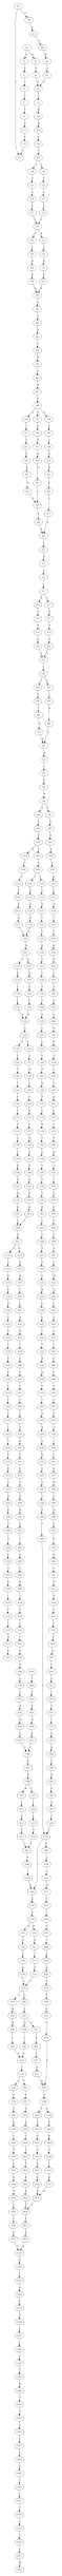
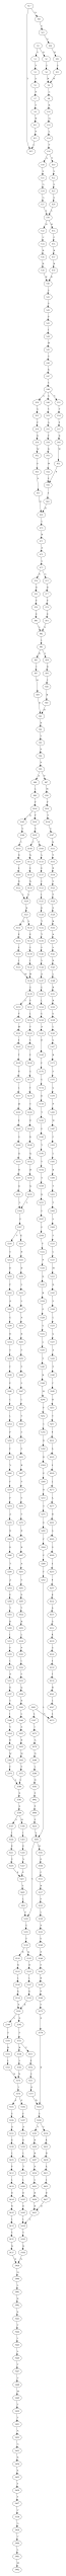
  strict digraph {
    fontname="Liberation Serif"
    node [fontname="Liberation Serif"]
    edge [fontname="Liberation Serif"]
    S0
    S1
    S2
    S3
    S4
    S5
    S6
    S7
    S8
    S9
    S10
    S11
    S12
    S13
    S14
    S15
    S16
    S18
    S19
    S17
    S20
    S21
    S22
    S23
    S24
    S25
    S26
    S27
    S28
    S29
    S30
    S31
    S32
    S33
    S34
    S35
    S36
    S37
    S38
    S39
    S40
    S41
    S42
    S43
    S44
    S45
    S46
    S47
    S48
    S49
    S50
    S51
    S52
    S53
    S54
    S55
    S56
    S57
    S58
    S59
    S60
    S61
    S62
    S63
    S64
    S65
    S66
    S67
    S68
    S69
    S70
    S71
    S72
    S73
    S74
    S75
    S76
    S77
    S78
    S79
    S80
    S81
    S82
    S83
    S84
    S85
    S86
    S87
    S88
    S89
    S90
    S91
    S92
    S93
    S94
    S95
    S96
    S97
    S98
    S99
    S100
    S101
    S102
    S103
    S104
    S105
    S106
    S107
    S108
    S109
    S110
    S111
    S112
    S113
    S114
    S115
    S116
    S117
    S118
    S119
    S120
    S121
    S122
    S123
    S124
    S125
    S126
    S127
    S128
    S129
    S130
    S131
    S132
    S133
    S134
    S135
    S136
    S137
    S138
    S139
    S140
    S141
    S142
    S143
    S144
    S145
    S146
    S147
    S148
    S149
    S150
    S151
    S152
    S153
    S154
    S155
    S156
    S157
    S158
    S159
    S160
    S161
    S162
    S163
    S164
    S165
    S166
    S167
    S168
    S169
    S170
    S171
    S172
    S173
    S174
    S175
    S176
    S177
    S178
    S179
    S180
    S181
    S182
    S183
    S184
    S185
    S186
    S187
    S188
    S189
    S190
    S191
    S192
    S193
    S194
    S195
    S196
    S197
    S198
    S199
    S200
    S201
    S202
    S203
    S204
    S205
    S206
    S207
    S208
    S209
    S210
    S211
    S212
    S213
    S214
    S215
    S216
    S217
    S218
    S219
    S220
    S221
    S222
    S223
    S224
    S225
    S226
    S227
    S228
    S229
    S230
    S231
    S232
    S233
    S234
    S235
    S236
    S237
    S238
    S239
    S240
    S241
    S242
    S243
    S244
    S245
    S246
    S247
    S248
    S249
    S250
    S251
    S252
    S253
    S254
    S255
    S256
    S257
    S258
    S259
    S260
    S261
    S262
    S263
    S264
    S265
    S266
    S267
    S268
    S269
    S270
    S271
    S272
    S273
    S274
    S275
    S276
    S277
    S278
    S279
    S280
    S281
    S282
    S283
    S284
    S285
    S286
    S287
    S288
    S289
    S290
    S291
    S292
    S293
    S294
    S295
    S296
    S297
    S298
    S299
    S300
    S301
    S302
    S303
    S304
    S305
    S306
    S307
    S308
    S309
    S310
    S311
    S312
    S313
    S314
    S315
    S316
    S317
    S318
    S319
    S320
    S321
    S322
    S323
    S324
    S325
    S326
    S327
    S328
    S329
    S330
    S331
    S332
    S333
    S334
    S335
    S336
    S337
    S338
    S339
    S340
    S341
    S342
    S343
    S344
    S345
    S346
    S347
    S348
    S349
    S350
    S351
    S352
    S353
    S354
    S355
    S356
    S357
    S358
    S359
    S360
    S361
    S362
    S363
    S364
    S365
    S366
    S367
    S368
    S369
    S370
    S371
    S372
    S373
    S374
    S375
    S376
    S377
    S378
    S379
    S380
    S381
    S382
    S383
    S384
    S385
    S386
    S387
    S388
    S389
    S390
    S391
    S392
    S393
    S394
    S395
    S396
    S397
    S398
    S399
    S400
    S401
    S402
    S403
    S404
    S405
    S406
    S407
    S408
    S409
    S410
    S411
    S412
    S413
    S414
    S415
    S416
    S417
    S418
    S419
    S420
    S421
    S422
    S423
    S424
    S425
    S426
    S427
    S428
    S429
    S430
    S431
    S432
    S433
    S434
    S435
    S436
    S437
    S438
    S439
    S440
    S441
    S442
    S443
    S444
    S445
    S446
    S447
    S448
    S449
    S450
    S451
    S452
    S453
    S454
    S455
    S456
    S457
    n459 [label=S558]
    S459
    S460
    S461
    S462
    S0 -> S1 [label=S]
    S0 -> S2 [label=H]
    S1 -> S3 [label=V]
    S2 -> S4 [label=S]
    S3 -> S5 [label=S]
    S4 -> S6 [label=N]
    S5 -> S7 [label=P]
    S6 -> S8 [label=C]
    S7 -> S9 [label=S]
    S8 -> S10 [label=R]
    S9 -> S11 [label=R]
    S10 -> S12 [label=Q]
    S11 -> S13 [label=P]
    S12 -> S14 [label=L]
    S13 -> S15 [label=L]
    S14 -> S16 [label=T]
    S16 -> S18 [label=A]
    S16 -> S19 [label=T]
    S18 -> S21 [label=S]
    S19 -> S22 [label=S]
    S17 -> S15 [label=T]
    S17 -> S20 [label=A]
    S20 -> S23 [label=G]
    S21 -> S24 [label=G]
    S22 -> S25 [label=G]
    S23 -> S26 [label=G]
    S24 -> S27 [label=G]
    S25 -> S28 [label=G]
    S26 -> S29 [label=H]
    S27 -> S30 [label=S]
    S28 -> S30 [label=S]
    S29 -> S31 [label=S]
    S30 -> S32 [label=N]
    S30 -> S33 [label=H]
    S31 -> S6 [label=N]
    S32 -> S34 [label=C]
    S33 -> S35 [label=C]
    S34 -> S36 [label=R]
    S35 -> S37 [label=R]
    S36 -> S38 [label=R]
    S37 -> S39 [label=R]
    S38 -> S40 [label=K]
    S39 -> S40 [label=K]
    S40 -> S41 [label=S]
    S41 -> S42 [label=V]
    S42 -> S43 [label=P]
    S43 -> S44 [label=T]
    S44 -> S45 [label=W]
    S45 -> S46 [label=V]
    S46 -> S47 [label=K]
    S47 -> S48 [label=S]
    S48 -> S49 [label=G]
    S48 -> S50 [label=G]
    S48 -> S51 [label=S]
    S49 -> S52 [label=S]
    S50 -> S53 [label=G]
    S51 -> S54 [label=T]
    S52 -> S55 [label=G]
    S53 -> S56 [label=P]
    S54 -> S57 [label=P]
    S55 -> S58 [label=P]
    S56 -> S59 [label=R]
    S57 -> S60 [label=K]
    S58 -> S61 [label=K]
    S59 -> S62 [label=W]
    S60 -> S63 [label=W]
    S61 -> S64 [label=W]
    S62 -> S65 [label=P]
    S63 -> S66 [label=P]
    S64 -> S66 [label=P]
    S65 -> S67 [label=S]
    S66 -> S68 [label=S]
    S67 -> S69 [label=R]
    S68 -> S69 [label=R]
    S69 -> S70 [label=C]
    S70 -> S71 [label=R]
    S71 -> S72 [label=A]
    S72 -> S73 [label=L]
    S73 -> S74 [label=E]
    S73 -> S75 [label=G]
    S74 -> S76 [label=D]
    S75 -> S77 [label=D]
    S76 -> S78 [label=P]
    S77 -> S79 [label=P]
    S78 -> S80 [label=E]
    S79 -> S81 [label=E]
    S80 -> S82 [label=S]
    S81 -> S82 [label=S]
    S82 -> S83 [label=L]
    S83 -> S84 [label=S]
    S83 -> S85 [label=R]
    S84 -> S86 [label=R]
    S85 -> S87 [label=C]
    S86 -> S88 [label=C]
    S87 -> S89 [label=H]
    S88 -> S90 [label=H]
    S89 -> S91 [label=R]
    S90 -> S91 [label=R]
    S91 -> S92 [label=K]
    S92 -> S93 [label=T]
    S93 -> S94 [label=P]
    S94 -> S95 [label=P]
    S95 -> S96 [label=A]
    S95 -> S97 [label=P]
    S96 -> S98 [label=L]
    S97 -> S99 [label=W]
    S98 -> S100 [label=P]
    S99 -> S101 [label=P]
    S100 -> S102 [label=P]
    S100 -> S103 [label=Q]
    S101 -> S104 [label=S]
    S102 -> S105 [label=G]
    S103 -> S106 [label=G]
    S104 -> S107 [label=G]
    S105 -> S108 [label=C]
    S105 -> S109 [label=T]
    S106 -> S110 [label=S]
    S107 -> S111 [label=Q]
    S108 -> S112 [label=N]
    S109 -> S113 [label=S]
    S110 -> S114 [label=N]
    S111 -> S115 [label=T]
    S112 -> S116 [label=E]
    S113 -> S117 [label=E]
    S114 -> S118 [label=E]
    S115 -> S119 [label=N]
    S116 -> S120 [label=N]
    S117 -> S121 [label=C]
    S118 -> S122 [label=N]
    S119 -> S123 [label=V]
    S120 -> S124 [label=L]
    S121 -> S125 [label=L]
    S122 -> S124 [label=L]
    S123 -> S126 [label=P]
    S124 -> S127 [label=N]
    S125 -> S128 [label=D]
    S126 -> S129 [label=P]
    S127 -> S130 [label=L]
    S127 -> S131 [label=Q]
    S128 -> S132 [label=T]
    S129 -> S133 [label=R]
    S130 -> S134 [label=E]
    S131 -> S135 [label=E]
    S132 -> S136 [label=T]
    S133 -> S137 [label=A]
    S134 -> S138 [label=S]
    S135 -> S139 [label=S]
    S136 -> S140 [label=S]
    S137 -> S141 [label=L]
    S138 -> S142 [label=I]
    S139 -> S143 [label=I]
    S140 -> S144 [label=V]
    S141 -> S145 [label=D]
    S142 -> S146 [label=W]
    S143 -> S146 [label=W]
    S144 -> S147 [label=A]
    S145 -> S148 [label=L]
    S146 -> S149 [label=G]
    S147 -> S150 [label=G]
    S148 -> S151 [label=R]
    S149 -> S152 [label=P]
    S149 -> S153 [label=S]
    S150 -> S154 [label=L]
    S151 -> S155 [label=R]
    S152 -> S156 [label=L]
    S153 -> S157 [label=V]
    S154 -> S158 [label=G]
    S155 -> S159 [label=G]
    S156 -> S160 [label=V]
    S157 -> S161 [label=M]
    S158 -> S162 [label=A]
    S159 -> S163 [label=C]
    S160 -> S164 [label=S]
    S161 -> S165 [label=S]
    S162 -> S166 [label=D]
    S163 -> S167 [label=G]
    S164 -> S168 [label=P]
    S165 -> S169 [label=T]
    S166 -> S170 [label=P]
    S167 -> S171 [label=R]
    S168 -> S172 [label=G]
    S169 -> S173 [label=N]
    S170 -> S174 [label=G]
    S171 -> S175 [label=S]
    S172 -> S176 [label=T]
    S173 -> S177 [label=L]
    S174 -> S178 [label=R]
    S175 -> S179 [label=G]
    S176 -> S180 [label=V]
    S177 -> S181 [label=M]
    S178 -> S182 [label=T]
    S179 -> S183 [label=P]
    S180 -> S184 [label=D]
    S181 -> S185 [label=E]
    S182 -> S186 [label=G]
    S183 -> S187 [label=W]
    S184 -> S188 [label=R]
    S185 -> S189 [label=G]
    S186 -> S190 [label=T]
    S187 -> S191 [label=C]
    S188 -> S192 [label=Q]
    S189 -> S193 [label=Q]
    S190 -> S194 [label=V]
    S191 -> S195 [label=L]
    S192 -> S196 [label=W]
    S193 -> S197 [label=W]
    S194 -> S198 [label=T]
    S195 -> S199 [label=R]
    S196 -> S200 [label=Q]
    S197 -> S201 [label=Q]
    S198 -> S202 [label=Q]
    S199 -> S203 [label=V]
    S200 -> S204 [label=L]
    S201 -> S204 [label=L]
    S202 -> S205 [label=S]
    S203 -> S206 [label=V]
    S204 -> S207 [label=G]
    S205 -> S208 [label=G]
    S206 -> S209 [label=L]
    S207 -> S210 [label=V]
    S207 -> S211 [label=K]
    S208 -> S212 [label=V]
    S209 -> S213 [label=S]
    S210 -> S214 [label=S]
    S211 -> S215 [label=N]
    S212 -> S216 [label=P]
    S213 -> S217 [label=C]
    S214 -> S218 [label=D]
    S215 -> S219 [label=D]
    S216 -> S220 [label=Q]
    S217 -> S221 [label=M]
    S218 -> S222 [label=P]
    S219 -> S223 [label=S]
    S220 -> S224 [label=R]
    S221 -> S225 [label=Q]
    S222 -> S226 [label=A]
    S223 -> S227 [label=L]
    S224 -> S228 [label=G]
    S225 -> S229 [label=S]
    S226 -> S230 [label=G]
    S227 -> S231 [label=A]
    S228 -> S232 [label=G]
    S229 -> S233 [label=C]
    S230 -> S234 [label=R]
    S231 -> S235 [label=K]
    S232 -> S236 [label=L]
    S233 -> S237 [label=G]
    S234 -> S238 [label=S]
    S235 -> S239 [label=S]
    S236 -> S240 [label=V]
    S237 -> S241 [label=A]
    S238 -> S242 [label=F]
    S239 -> S243 [label=F]
    S240 -> S244 [label=K]
    S241 -> S245 [label=F]
    S242 -> S246 [label=P]
    S243 -> S247 [label=S]
    S244 -> S248 [label=W]
    S245 -> S249 [label=C]
    S246 -> S250 [label=C]
    S247 -> S251 [label=C]
    S248 -> S252 [label=P]
    S249 -> S253 [label=H]
    S250 -> S254 [label=L]
    S251 -> S255 [label=T]
    S252 -> S256 [label=C]
    S253 -> S257 [label=V]
    S254 -> S258 [label=P]
    S255 -> S259 [label=S]
    S256 -> S260 [label=R]
    S257 -> S261 [label=P]
    S258 -> S262 [label=F]
    S259 -> S263 [label=F]
    S260 -> S264 [label=D]
    S261 -> S265 [label=A]
    S262 -> S266 [label=Y]
    S263 -> S267 [label=H]
    S264 -> S268 [label=E]
    S265 -> S269 [label=S]
    S266 -> S270 [label=F]
    S267 -> S271 [label=F]
    S268 -> S272 [label=D]
    S269 -> S273 [label=L]
    S270 -> S274 [label=P]
    S271 -> S275 [label=T]
    S272 -> S276 [label=S]
    S273 -> S277 [label=A]
    S274 -> S278 [label=A]
    S275 -> S279 [label=T]
    S276 -> S280 [label=E]
    S277 -> S281 [label=H]
    S278 -> S282 [label=N]
    S279 -> S283 [label=N]
    S280 -> S284 [label=F]
    S281 -> S285 [label=G]
    S282 -> S286 [label=K]
    S283 -> S287 [label=K]
    S284 -> S288 [label=P]
    S285 -> S289 [label=G]
    S286 -> S290 [label=T]
    S287 -> S291 [label=A]
    S288 -> S292 [label=F]
    S289 -> S293 [label=S]
    S290 -> S294 [label=A]
    S291 -> S295 [label=T]
    S292 -> S296 [label=L]
    S293 -> S297 [label=P]
    S294 -> S298 [label=E]
    S295 -> S299 [label=E]
    S296 -> S300 [label=S]
    S296 -> S301 [label=H]
    S297 -> S302 [label=K]
    S298 -> S303 [label=T]
    S299 -> S304 [label=T]
    S300 -> S305 [label=G]
    S301 -> S306 [label=G]
    S302 -> S307 [label=A]
    S303 -> S308 [label=R]
    S304 -> S309 [label=R]
    S305 -> S310 [label=S]
    S306 -> S311 [label=C]
    S307 -> S312 [label=G]
    S308 -> S313 [label=I]
    S309 -> S314 [label=L]
    S310 -> S315 [label=Q]
    S310 -> S316 [label=K]
    S311 -> S317 [label=N]
    S312 -> S318 [label=R]
    S313 -> S319 [label=P]
    S314 -> S320 [label=P]
    S315 -> S321 [label=N]
    S316 -> S322 [label=N]
    S317 -> S323 [label=S]
    S318 -> S324 [label=G]
    S319 -> S325 [label=C]
    S320 -> S326 [label=C]
    S321 -> S327 [label=L]
    S322 -> S328 [label=L]
    S323 -> S329 [label=L]
    S324 -> S330 [label=S]
    S325 -> S331 [label=A]
    S326 -> S332 [label=S]
    S327 -> S333 [label=K]
    S328 -> S334 [label=K]
    S329 -> S335 [label=A]
    S330 -> S336 [label=T]
    S331 -> S337 [label=R]
    S332 -> S338 [label=Q]
    S333 -> S339 [label=E]
    S334 -> S339 [label=E]
    S335 -> S340 [label=G]
    S336 -> S341 [label=W]
+   S337 -> S342 [label=S]
    S338 -> S343 [label=N]
    S339 -> S344 [label=S]
    S339 -> S345 [label=A]
    S340 -> S346 [label=A]
    S341 -> S347 [label=C]
    S342 -> S348 [label=I]
    S343 -> S349 [label=L]
    S344 -> S350 [label=S]
    S345 -> S351 [label=S]
    S346 -> S352 [label=S]
    S347 -> S353 [label=L]
    S348 -> S354 [label=V]
    S349 -> S355 [label=A]
    S350 -> S356 [label=H]
    S351 -> S357 [label=Y]
    S351 -> S358 [label=H]
    S352 -> S359 [label=R]
-   S353 -> S360 [label=S]
+   S360 -> S353 [label=S]
    S354 -> S361 [label=R]
    S355 -> S362 [label=R]
    S356 -> S363 [label=L]
    S357 -> S364 [label=P]
    S358 -> S365 [label=L]
    S359 -> S366 [label=P]
    S360 -> S367 [label=L]
    S361 -> S368 [label=W]
    S362 -> S369 [label=W]
    S363 -> S370 [label=N]
    S364 -> S371 [label=S]
    S365 -> S370 [label=N]
    S366 -> S372 [label=S]
    S367 -> S373 [label=I]
    S368 -> S374 [label=P]
    S369 -> S375 [label=P]
    S370 -> S376 [label=I]
    S371 -> S377 [label=A]
    S372 -> S378 [label=A]
    S373 -> S379 [label=A]
    S374 -> S380 [label=S]
    S375 -> S380 [label=S]
    S376 -> S381 [label=S]
    S376 -> S382 [label=G]
    S377 -> S383 [label=D]
    S378 -> S383 [label=D]
    S379 -> S384 [label=N]
    S380 -> S385 [label=E]
    S381 -> S386 [label=Y]
    S382 -> S387 [label=F]
    S383 -> S388 [label=Y]
    S384 -> S389 [label=L]
    S385 -> S390 [label=E]
    S386 -> S391 [label=A]
    S387 -> S392 [label=A]
    S388 -> S393 [label=T]
    S388 -> S394 [label=S]
    S389 -> S395 [label=D]
    S390 -> S396 [label=H]
    S390 -> S397 [label=S]
    S391 -> S398 [label=K]
    S392 -> S399 [label=K]
    S393 -> S400 [label=K]
    S394 -> S401 [label=K]
    S395 -> S402 [label=F]
    S396 -> S403 [label=I]
    S397 -> S404 [label=I]
    S398 -> S405 [label=C]
    S399 -> S406 [label=C]
    S400 -> S407 [label=R]
    S401 -> S408 [label=H]
    S402 -> S409 [label=P]
    S403 -> S410 [label=E]
    S404 -> S411 [label=E]
    S405 -> S412 [label=P]
    S406 -> S413 [label=T]
    S407 -> S414 [label=A]
    S408 -> S415 [label=A]
    S409 -> S416 [label=F]
    S410 -> S417 [label=Y]
    S411 -> S418 [label=Y]
    S412 -> S419 [label=L]
    S413 -> S420 [label=L]
    S414 -> S421 [label=L]
    S415 -> S422 [label=L]
    S416 -> S296 [label=L]
    S417 -> S423 [label=P]
    S418 -> S423 [label=P]
    S419 -> S424 [label=D]
    S420 -> S425 [label=D]
    S421 -> S426 [label=D]
    S422 -> S427 [label=D]
    S423 -> S428 [label=F]
    S424 -> S429 [label=N]
    S425 -> S430 [label=D]
    S426 -> S431 [label=D]
    S427 -> S431 [label=D]
    S428 -> S432 [label=L]
    S429 -> S433 [label=L]
    S430 -> S434 [label=L]
    S431 -> S434 [label=L]
    S432 -> S300 [label=S]
    S433 -> S435 [label=S]
    S434 -> S436 [label=S]
    S435 -> S437 [label=Q]
    S436 -> S438 [label=Q]
    S437 -> S439 [label=N]
    S438 -> S439 [label=N]
    S439 -> S440 [label=Q]
    S440 -> S441 [label=L]
    S441 -> S442 [label=K]
    S442 -> S443 [label=E]
    S443 -> S444 [label=T]
    S444 -> S445 [label=I]
    S445 -> S446 [label=L]
    S446 -> S447 [label=T]
    S447 -> S448 [label=V]
    S448 -> S449 [label=M]
    S449 -> S450 [label=T]
    S450 -> S451 [label=T]
    S451 -> S452 [label=A]
    S452 -> S453 [label=G]
    S453 -> S454 [label=K]
    S454 -> S455 [label=E]
    S455 -> S456 [label=S]
    S456 -> S457 [label=S]
    S457 -> n459 [label=V]
    n459 -> S459 [label=G]
    S459 -> S460 [label=V]
    S460 -> S461 [label=L]
    S461 -> S462 [label=M]
  }
